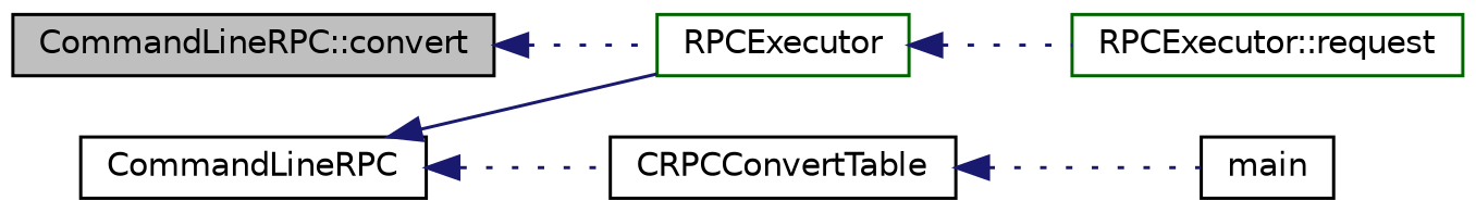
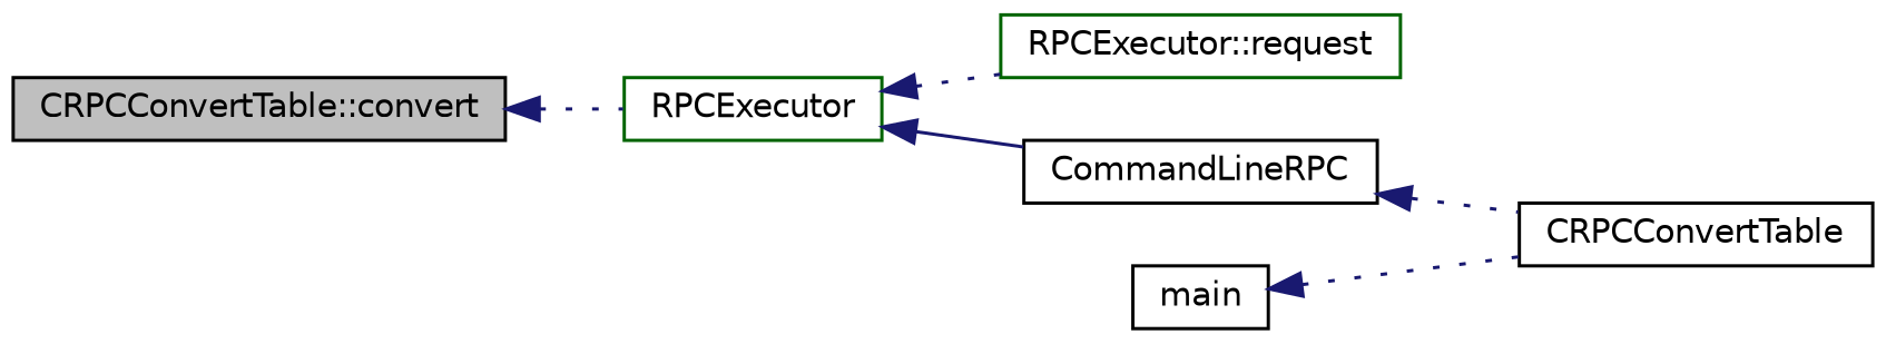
  digraph {
    rankdir=LR
    node [color=black fillcolor=white fontname=Helvetica fontsize=10 shape=record style=filled]
    edge [color=midnightblue dir=back fontname=Helvetica fontsize=10 labelfontname=Helvetica labelfontsize=10 style=dotted]
-   n1 [fillcolor=grey75 fontcolor=black height=0.2 label="CommandLineRPC::convert" width=0.4]
+   n1 [fillcolor=grey75 fontcolor=black height=0.2 label="CRPCConvertTable::convert" width=0.4]
    n2 [color=darkgreen height=0.2 label=RPCExecutor width=0.4]
    n3 [color=darkgreen height=0.2 label="RPCExecutor::request" width=0.4]
    n4 [height=0.2 label=CommandLineRPC width=0.4]
    n5 [height=0.2 label=CRPCConvertTable width=0.4]
    n6 [height=0.2 label=main width=0.4]
    n1 -> n2
    n2 -> n3
-   n4 -> n2 [style=solid]
+   n2 -> n4 [style=solid]
    n4 -> n5
-   n5 -> n6
+   n6 -> n5
  }
